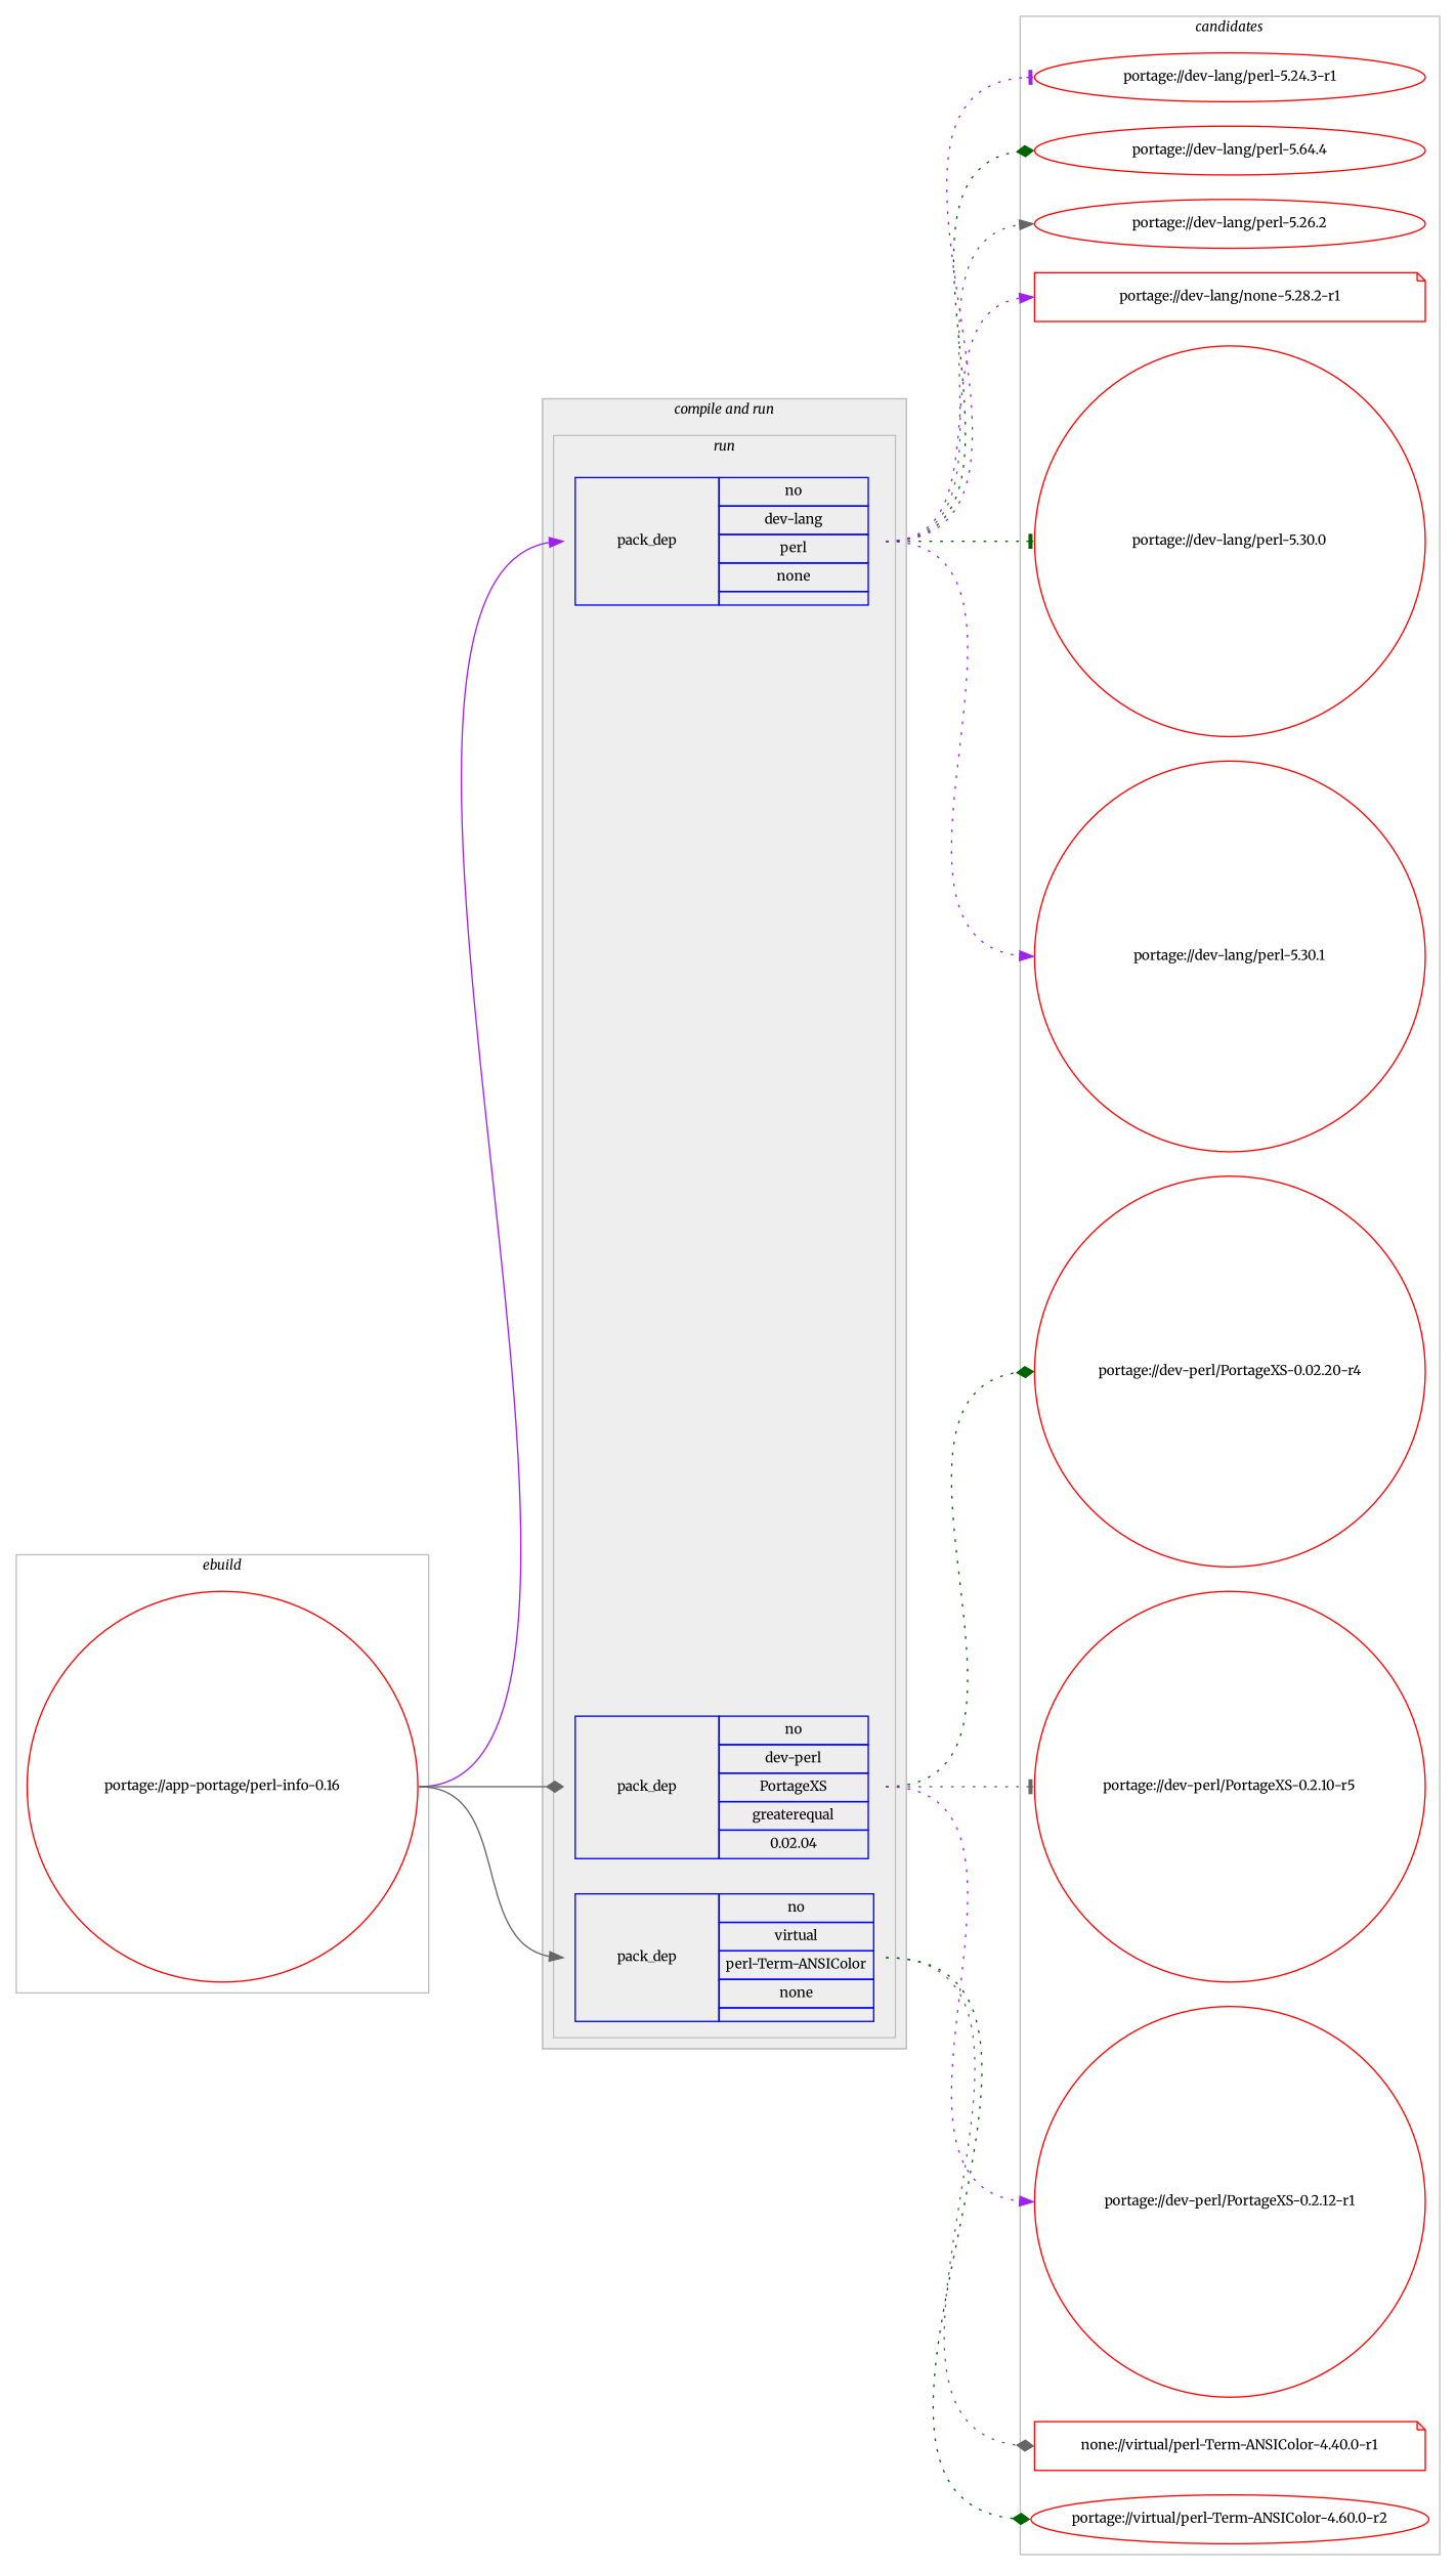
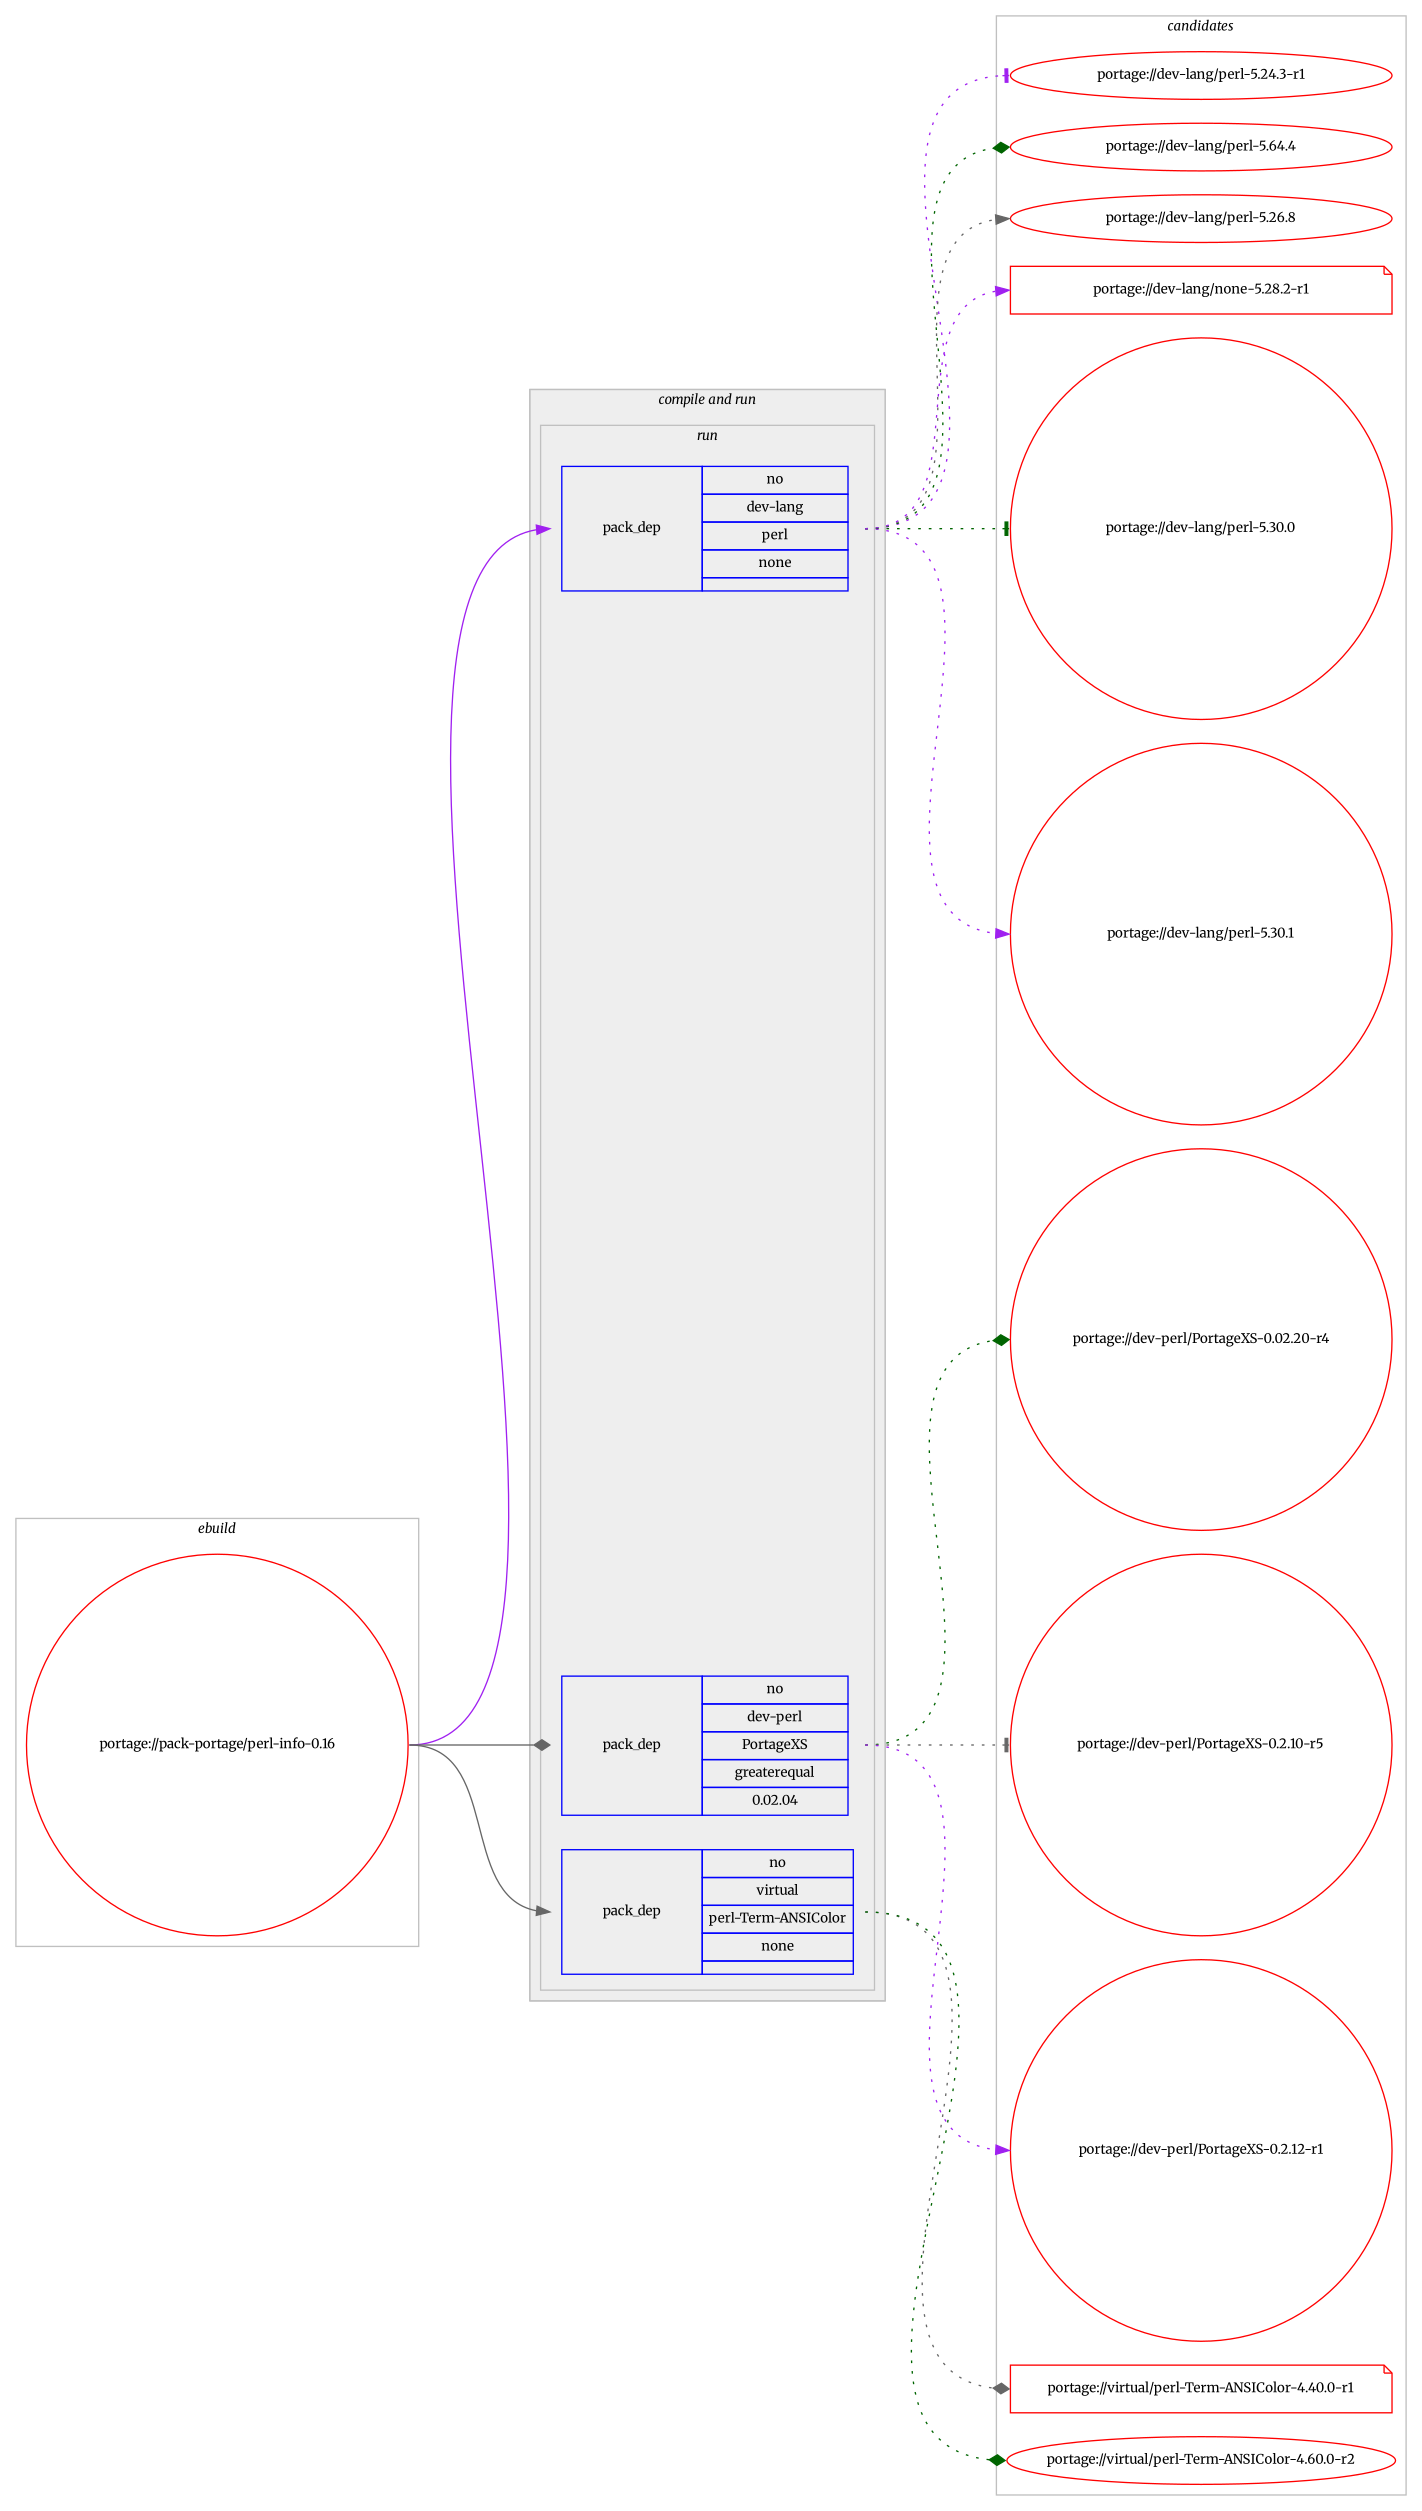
  digraph {
    compound=true
    concentrate=true
    fontname=Merriweather
    fontsize=10
    newrank=true
    rankdir=LR
    ranksep=1.5
    node [color=red fontname=Merriweather fontsize=10 shape=circle]
    edge [arrowhead=normal color=purple fontname=Merriweather headport=w style=dotted tailport=e weight=100]
-   n1 [label="portage://app-portage/perl-info-0.16" width=4]
+   n1 [label="portage://pack-portage/perl-info-0.16" width=4]
    n2 [color=blue label=<<TABLE BORDER="0" CELLBORDER="1" CELLSPACING="0" CELLPADDING="4" WIDTH="220"><TR><TD ROWSPAN="6" CELLPADDING="30">pack_dep</TD></TR><TR><TD WIDTH="110">no</TD></TR><TR><TD>dev-lang</TD></TR><TR><TD>perl</TD></TR><TR><TD>none</TD></TR><TR><TD></TD></TR></TABLE>> shape=none]
    n3 [color=blue label=<<TABLE BORDER="0" CELLBORDER="1" CELLSPACING="0" CELLPADDING="4" WIDTH="220"><TR><TD ROWSPAN="6" CELLPADDING="30">pack_dep</TD></TR><TR><TD WIDTH="110">no</TD></TR><TR><TD>dev-perl</TD></TR><TR><TD>PortageXS</TD></TR><TR><TD>greaterequal</TD></TR><TR><TD>0.02.04</TD></TR></TABLE>> shape=none]
    n4 [color=blue label=<<TABLE BORDER="0" CELLBORDER="1" CELLSPACING="0" CELLPADDING="4" WIDTH="220"><TR><TD ROWSPAN="6" CELLPADDING="30">pack_dep</TD></TR><TR><TD WIDTH="110">no</TD></TR><TR><TD>virtual</TD></TR><TR><TD>perl-Term-ANSIColor</TD></TR><TR><TD>none</TD></TR><TR><TD></TD></TR></TABLE>> shape=none]
    n5 [label="portage://dev-lang/perl-5.24.3-r1" shape=ellipse width=4]
    n6 [label="portage://dev-lang/perl-5.64.4" shape=ellipse width=4]
-   n7 [label="portage://dev-lang/perl-5.26.2" shape=ellipse width=4]
+   n7 [label="portage://dev-lang/perl-5.26.8" shape=ellipse width=4]
    n8 [label="portage://dev-lang/none-5.28.2-r1" shape=note width=4]
    n9 [label="portage://dev-lang/perl-5.30.0" width=4]
    n10 [label="portage://dev-lang/perl-5.30.1" width=4]
    n11 [label="portage://dev-perl/PortageXS-0.02.20-r4" width=4]
    n12 [label="portage://dev-perl/PortageXS-0.2.10-r5" width=4]
    n13 [label="portage://dev-perl/PortageXS-0.2.12-r1" width=4]
-   n14 [label="none://virtual/perl-Term-ANSIColor-4.40.0-r1" shape=note width=4]
+   n14 [label="portage://virtual/perl-Term-ANSIColor-4.40.0-r1" shape=note width=4]
    n15 [label="portage://virtual/perl-Term-ANSIColor-4.60.0-r2" shape=ellipse width=4]
    subgraph cluster_1 {
      color=gray
      label=<<i>ebuild</i>>
      rank=same
      n1
    }
    subgraph cluster_2 {
      color=gray
      label=<<i>dependencies</i>>
      subgraph cluster_3 {
        color=gray
        fillcolor="#eeeeee"
        label=<<i>compile</i>>
        style=filled
      }
      subgraph cluster_4 {
        color=gray
        fillcolor="#eeeeee"
        label=<<i>compile and run</i>>
        style=filled
      }
      subgraph cluster_5 {
        color=gray
        fillcolor="#eeeeee"
        label=<<i>run</i>>
        style=filled
        subgraph sub_6 {
          color=gray
          fillcolor="#eeeeee"
          label=<<i>run</i>>
          style=filled
          n2
        }
        subgraph sub_7 {
          color=gray
          fillcolor="#eeeeee"
          label=<<i>run</i>>
          style=filled
          n3
        }
        subgraph sub_8 {
          color=gray
          fillcolor="#eeeeee"
          label=<<i>run</i>>
          style=filled
          n4
        }
      }
    }
    subgraph cluster_9 {
      color=gray
      label=<<i>candidates</i>>
      rank=same
      subgraph sub_10 {
        color=black
        label=<<i>candidates</i>>
        nodesep=1
        rank=same
        n5
        n6
        n7
        n8
        n9
        n10
      }
      subgraph sub_11 {
        color=black
        label=<<i>candidates</i>>
        nodesep=1
        rank=same
        n11
        n12
        n13
      }
      subgraph sub_12 {
        color=black
        label=<<i>candidates</i>>
        nodesep=1
        rank=same
        n14
        n15
      }
    }
    n1 -> n2 [style=solid weight=20]
    n1 -> n3 [arrowhead=diamond color=gray40 style=solid weight=20]
    n1 -> n4 [color=gray40 style=solid weight=20]
    n2 -> n5 [arrowhead=tee]
    n2 -> n6 [arrowhead=diamond color=darkgreen]
    n2 -> n7 [color=gray40]
    n2 -> n8
    n2 -> n9 [arrowhead=tee color=darkgreen]
    n2 -> n10
    n3 -> n11 [arrowhead=diamond color=darkgreen]
    n3 -> n12 [arrowhead=tee color=gray40]
    n3 -> n13
    n4 -> n14 [arrowhead=diamond color=gray40]
    n4 -> n15 [arrowhead=diamond color=darkgreen]
  }
